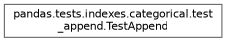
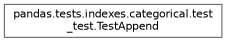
  digraph {
    rankdir=LR
-   n1 [color=grey40 fillcolor=white fontname=Helvetica fontsize=10 height=0.2 label="pandas.tests.indexes.categorical.test\l_append.TestAppend" shape=box style=filled width=0.4]
+   n1 [color=grey40 fillcolor=white fontname=Helvetica fontsize=10 height=0.2 label="pandas.tests.indexes.categorical.test\l_test.TestAppend" shape=box style=filled width=0.4]
  }
